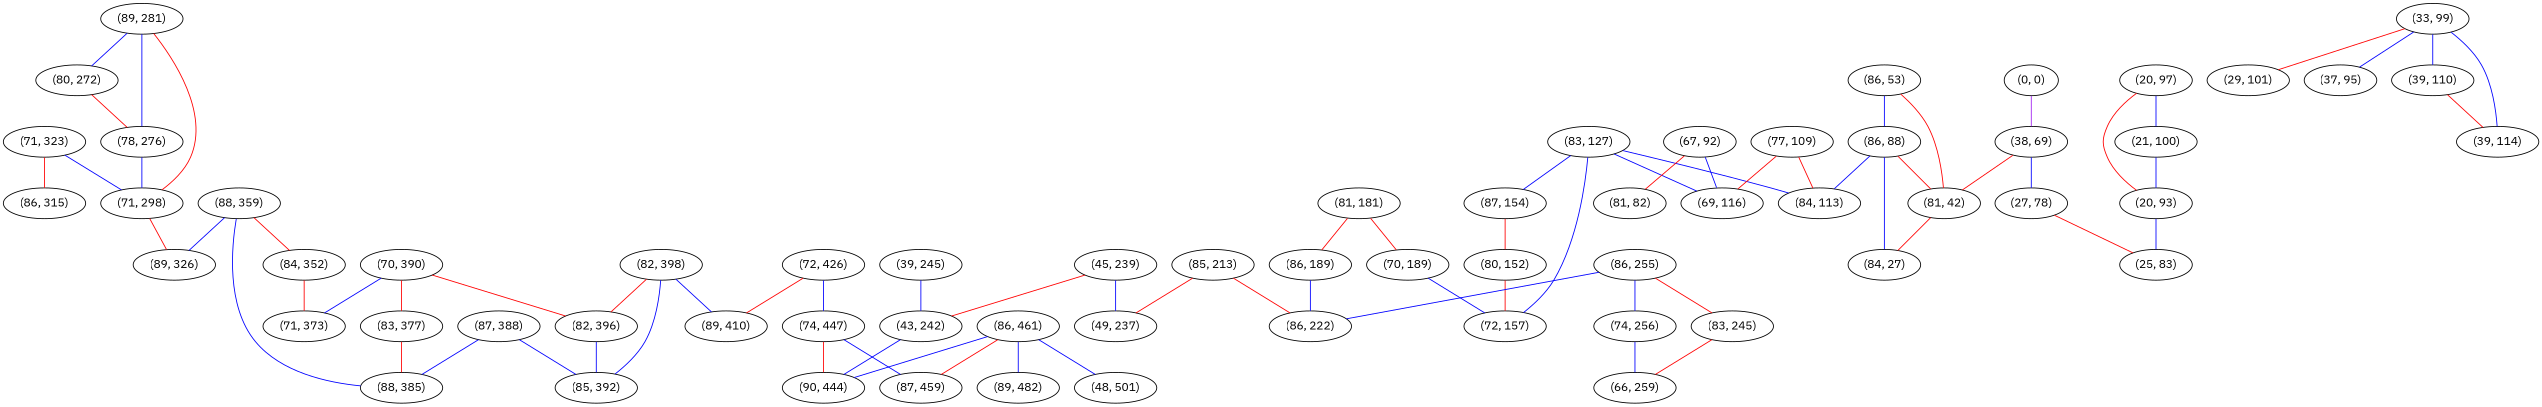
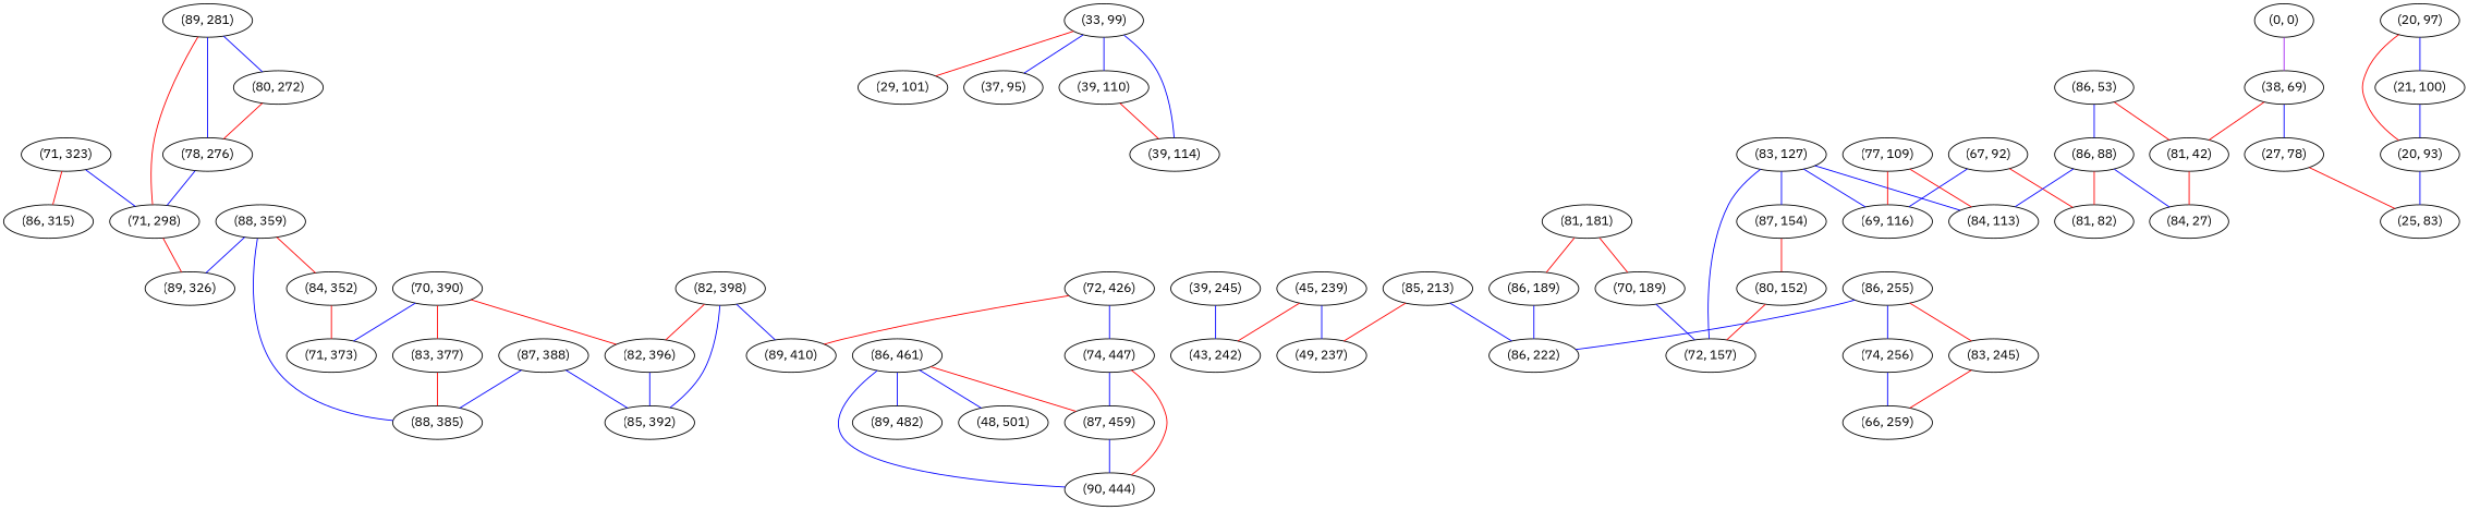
  graph {
    fontname="IBM Plex Sans"
    node [fontname="IBM Plex Sans"]
    edge [color=blue fontname="IBM Plex Sans" weight=3]
    "(71, 323)"
    "(86, 315)"
    "(71, 298)"
    "(89, 326)"
    "(33, 99)"
    "(29, 101)"
    "(37, 95)"
    "(39, 110)"
    "(39, 114)"
    "(85, 213)"
    "(49, 237)"
    "(86, 222)"
    "(86, 461)"
    "(48, 501)"
    "(87, 459)"
    "(90, 444)"
    "(89, 482)"
    "(83, 127)"
    "(87, 154)"
    "(69, 116)"
    "(84, 113)"
    "(72, 157)"
    "(80, 152)"
    "(45, 239)"
    "(43, 242)"
    "(89, 281)"
    "(80, 272)"
    "(78, 276)"
    "(72, 426)"
    "(74, 447)"
    "(89, 410)"
    "(81, 181)"
    "(86, 189)"
    "(70, 189)"
    "(67, 92)"
    "(81, 82)"
    "(88, 359)"
    "(84, 352)"
    "(88, 385)"
    "(71, 373)"
    "(86, 53)"
    "(86, 88)"
    "(81, 42)"
    "(84, 27)"
    "(77, 109)"
    "(82, 398)"
    "(82, 396)"
    "(85, 392)"
    "(20, 97)"
    "(21, 100)"
    "(20, 93)"
    "(25, 83)"
    "(0, 0)"
    "(38, 69)"
    "(27, 78)"
    "(86, 255)"
    "(74, 256)"
    "(83, 245)"
    "(66, 259)"
    "(87, 388)"
    "(70, 390)"
    "(83, 377)"
    "(39, 245)"
    "(71, 323)" -- "(86, 315)" [color=red weight=1]
    "(71, 323)" -- "(71, 298)"
    "(71, 298)" -- "(89, 326)" [color=red weight=1]
    "(33, 99)" -- "(29, 101)" [color=red weight=1]
    "(33, 99)" -- "(37, 95)"
    "(33, 99)" -- "(39, 110)"
    "(33, 99)" -- "(39, 114)"
    "(39, 110)" -- "(39, 114)" [color=red weight=1]
    "(85, 213)" -- "(49, 237)" [color=red weight=1]
-   "(85, 213)" -- "(86, 222)" [color=red weight=1]
+   "(85, 213)" -- "(86, 222)" [weight=1]
    "(86, 461)" -- "(48, 501)"
    "(86, 461)" -- "(87, 459)" [color=red weight=1]
    "(86, 461)" -- "(90, 444)"
    "(86, 461)" -- "(89, 482)"
-   "(43, 242)" -- "(90, 444)"
+   "(87, 459)" -- "(90, 444)"
    "(83, 127)" -- "(87, 154)"
    "(83, 127)" -- "(69, 116)"
    "(83, 127)" -- "(84, 113)"
    "(83, 127)" -- "(72, 157)"
    "(87, 154)" -- "(80, 152)" [color=red weight=1]
    "(80, 152)" -- "(72, 157)" [color=red weight=1]
    "(45, 239)" -- "(49, 237)"
    "(45, 239)" -- "(43, 242)" [color=red weight=1]
    "(89, 281)" -- "(71, 298)" [color=red weight=1]
    "(89, 281)" -- "(80, 272)"
    "(89, 281)" -- "(78, 276)"
    "(80, 272)" -- "(78, 276)" [color=red weight=1]
    "(78, 276)" -- "(71, 298)"
    "(72, 426)" -- "(74, 447)"
    "(72, 426)" -- "(89, 410)" [color=red weight=1]
    "(74, 447)" -- "(87, 459)"
    "(74, 447)" -- "(90, 444)" [color=red weight=1]
    "(81, 181)" -- "(86, 189)" [color=red weight=1]
    "(81, 181)" -- "(70, 189)" [color=red weight=1]
    "(86, 189)" -- "(86, 222)"
    "(70, 189)" -- "(72, 157)"
    "(67, 92)" -- "(69, 116)"
    "(67, 92)" -- "(81, 82)" [color=red weight=1]
    "(88, 359)" -- "(89, 326)"
    "(88, 359)" -- "(84, 352)" [color=red weight=1]
    "(88, 359)" -- "(88, 385)"
    "(84, 352)" -- "(71, 373)" [color=red weight=1]
    "(86, 53)" -- "(86, 88)"
    "(86, 53)" -- "(81, 42)" [color=red weight=1]
    "(86, 88)" -- "(84, 113)"
-   "(86, 88)" -- "(81, 42)" [color=red weight=1]
+   "(86, 88)" -- "(81, 82)" [color=red weight=1]
    "(86, 88)" -- "(84, 27)"
    "(81, 42)" -- "(84, 27)" [color=red weight=1]
    "(77, 109)" -- "(69, 116)" [color=red weight=1]
    "(77, 109)" -- "(84, 113)" [color=red weight=1]
    "(82, 398)" -- "(89, 410)"
    "(82, 398)" -- "(82, 396)" [color=red weight=1]
    "(82, 398)" -- "(85, 392)"
    "(82, 396)" -- "(85, 392)"
    "(20, 97)" -- "(21, 100)"
    "(20, 97)" -- "(20, 93)" [color=red weight=1]
    "(21, 100)" -- "(20, 93)"
    "(20, 93)" -- "(25, 83)"
    "(0, 0)" -- "(38, 69)" [color=purple weight=4]
    "(38, 69)" -- "(81, 42)" [color=red weight=1]
    "(38, 69)" -- "(27, 78)"
    "(27, 78)" -- "(25, 83)" [color=red weight=1]
    "(86, 255)" -- "(86, 222)"
    "(86, 255)" -- "(74, 256)"
    "(86, 255)" -- "(83, 245)" [color=red weight=1]
    "(74, 256)" -- "(66, 259)"
    "(83, 245)" -- "(66, 259)" [color=red weight=1]
    "(87, 388)" -- "(88, 385)"
    "(87, 388)" -- "(85, 392)"
    "(70, 390)" -- "(71, 373)"
    "(70, 390)" -- "(82, 396)" [color=red]
    "(70, 390)" -- "(83, 377)" [color=red weight=1]
    "(83, 377)" -- "(88, 385)" [color=red weight=1]
    "(39, 245)" -- "(43, 242)"
  }
